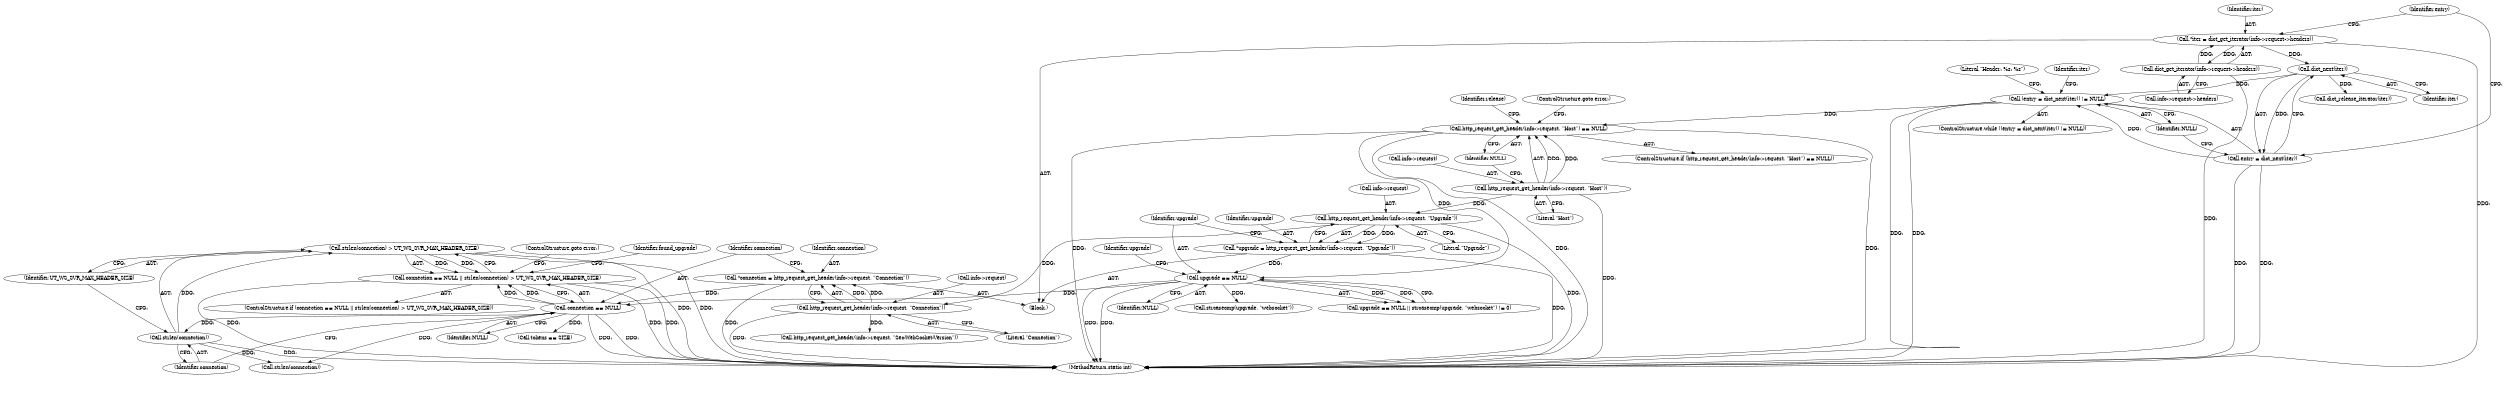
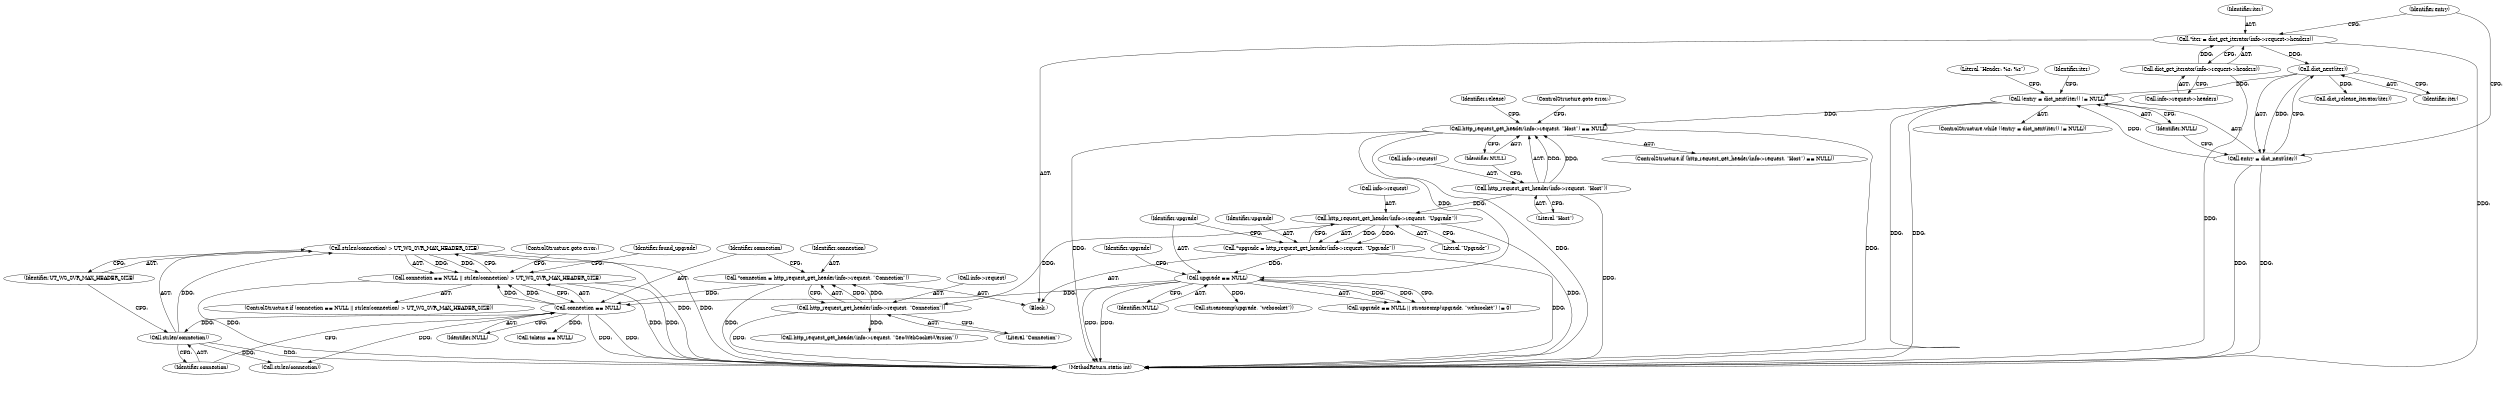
  digraph {
    n1 [label="(Call,strlen(connection) > UT_WS_SVR_MAX_HEADER_SIZE)"]
    n2 [label="(Call,connection == NULL || strlen(connection) > UT_WS_SVR_MAX_HEADER_SIZE)"]
    n3 [label="(Identifier,UT_WS_SVR_MAX_HEADER_SIZE)"]
    n4 [label="(MethodReturn,static int)"]
    n5 [label="(Call,connection == NULL)"]
    n6 [label="(ControlStructure,if (connection == NULL || strlen(connection) > UT_WS_SVR_MAX_HEADER_SIZE))"]
    n7 [label="(Call,strlen(connection))"]
    n8 [label="(Call,strlen(connection))"]
    n9 [label="(Identifier,connection)"]
-   n10 [label="(Call,tokens == SIZE)"]
+   n10 [label="(Call,tokens == NULL)"]
    n11 [label="(Identifier,NULL)"]
    n12 [label="(Call,*connection = http_request_get_header(info->request, \"Connection\"))"]
    n13 [label="(Call,http_request_get_header(info->request, \"Connection\"))"]
    n14 [label="(Block,)"]
    n15 [label="(Call,http_request_get_header(info->request, \"Sec-WebSocket-Version\"))"]
    n16 [label="(Literal,\"Connection\")"]
    n17 [label="(Call,http_request_get_header(info->request, \"Upgrade\"))"]
    n18 [label="(Call,*upgrade = http_request_get_header(info->request, \"Upgrade\"))"]
    n19 [label="(Literal,\"Upgrade\")"]
    n20 [label="(Call,upgrade == NULL)"]
    n21 [label="(Call,http_request_get_header(info->request, \"Host\"))"]
    n22 [label="(Call,http_request_get_header(info->request, \"Host\") == NULL)"]
    n23 [label="(Literal,\"Host\")"]
    n24 [label="(ControlStructure,if (http_request_get_header(info->request, \"Host\") == NULL))"]
    n25 [label="(Identifier,NULL)"]
    n26 [label="(Identifier,NULL)"]
    n27 [label="(Call,strcasecmp(upgrade, \"websocket\"))"]
    n28 [label="(Call,upgrade == NULL || strcasecmp(upgrade, \"websocket\") != 0)"]
    n29 [label="(Call,(entry = dict_next(iter)) != NULL)"]
    n30 [label="(Identifier,NULL)"]
    n31 [label="(ControlStructure,while ((entry = dict_next(iter)) != NULL))"]
    n32 [label="(Call,entry = dict_next(iter))"]
    n33 [label="(Call,dict_next(iter))"]
    n34 [label="(Call,dict_release_iterator(iter))"]
    n35 [label="(Identifier,iter)"]
    n36 [label="(Call,*iter = dict_get_iterator(info->request->headers))"]
    n37 [label="(Call,dict_get_iterator(info->request->headers))"]
    n38 [label="(Call,info->request->headers)"]
    n39 [label="(Literal,\"Header: %s: %s\")"]
    n40 [label="(Identifier,upgrade)"]
    n41 [label="(Identifier,connection)"]
    n42 [label="(Identifier,connection)"]
    n43 [label="(Identifier,iter)"]
    n44 [label="(Identifier,entry)"]
    n45 [label="(Identifier,upgrade)"]
    n46 [label="(Identifier,upgrade)"]
    n47 [label="(Identifier,release)"]
    n48 [label="(ControlStructure,goto error;)"]
    n49 [label="(ControlStructure,goto error;)"]
    n50 [label="(Call,info->request)"]
    n51 [label="(Call,info->request)"]
    n52 [label="(Identifier,iter)"]
    n53 [label="(Call,info->request)"]
    n54 [label="(Identifier,found_upgrade)"]
    n1 -> n2 [label="AST: "]
    n1 -> n2 [label="DDG: "]
    n1 -> n2 [label="DDG: "]
    n1 -> n3 [label="CFG: "]
    n1 -> n4 [label="DDG: "]
    n1 -> n4 [label="DDG: "]
    n2 -> n1 [label="CFG: "]
    n2 -> n4 [label="DDG: "]
    n2 -> n4 [label="DDG: "]
    n2 -> n4 [label="DDG: "]
    n2 -> n5 [label="CFG: "]
    n2 -> n6 [label="AST: "]
    n3 -> n1 [label="AST: "]
    n3 -> n7 [label="CFG: "]
    n5 -> n2 [label="AST: "]
    n5 -> n2 [label="DDG: "]
    n5 -> n2 [label="DDG: "]
    n5 -> n4 [label="DDG: "]
    n5 -> n4 [label="DDG: "]
    n5 -> n7 [label="DDG: "]
    n5 -> n8 [label="DDG: "]
    n5 -> n10 [label="DDG: "]
    n5 -> n11 [label="CFG: "]
    n7 -> n1 [label="AST: "]
    n7 -> n1 [label="DDG: "]
    n7 -> n4 [label="DDG: "]
    n7 -> n8 [label="DDG: "]
    n7 -> n9 [label="CFG: "]
    n9 -> n5 [label="CFG: "]
    n9 -> n7 [label="AST: "]
    n11 -> n5 [label="AST: "]
    n12 -> n4 [label="DDG: "]
    n12 -> n5 [label="DDG: "]
    n12 -> n13 [label="CFG: "]
    n12 -> n14 [label="AST: "]
    n13 -> n4 [label="DDG: "]
    n13 -> n12 [label="AST: "]
    n13 -> n12 [label="DDG: "]
    n13 -> n12 [label="DDG: "]
    n13 -> n15 [label="DDG: "]
    n13 -> n16 [label="CFG: "]
    n16 -> n13 [label="AST: "]
    n17 -> n4 [label="DDG: "]
    n17 -> n13 [label="DDG: "]
    n17 -> n18 [label="AST: "]
    n17 -> n18 [label="DDG: "]
    n17 -> n18 [label="DDG: "]
    n17 -> n19 [label="CFG: "]
    n18 -> n4 [label="DDG: "]
    n18 -> n14 [label="AST: "]
    n18 -> n17 [label="CFG: "]
    n18 -> n20 [label="DDG: "]
    n19 -> n17 [label="AST: "]
    n20 -> n4 [label="DDG: "]
    n20 -> n4 [label="DDG: "]
    n20 -> n5 [label="DDG: "]
    n20 -> n26 [label="CFG: "]
    n20 -> n27 [label="DDG: "]
    n20 -> n28 [label="AST: "]
    n20 -> n28 [label="DDG: "]
    n20 -> n28 [label="DDG: "]
    n21 -> n4 [label="DDG: "]
    n21 -> n17 [label="DDG: "]
    n21 -> n22 [label="AST: "]
    n21 -> n22 [label="DDG: "]
    n21 -> n22 [label="DDG: "]
    n21 -> n23 [label="CFG: "]
    n22 -> n4 [label="DDG: "]
    n22 -> n4 [label="DDG: "]
    n22 -> n4 [label="DDG: "]
    n22 -> n20 [label="DDG: "]
    n22 -> n24 [label="AST: "]
    n22 -> n25 [label="CFG: "]
    n23 -> n21 [label="AST: "]
    n25 -> n21 [label="CFG: "]
    n25 -> n22 [label="AST: "]
    n26 -> n20 [label="AST: "]
    n28 -> n20 [label="CFG: "]
    n29 -> n4 [label="DDG: "]
    n29 -> n4 [label="DDG: "]
    n29 -> n22 [label="DDG: "]
    n29 -> n30 [label="CFG: "]
    n29 -> n31 [label="AST: "]
    n30 -> n29 [label="AST: "]
    n30 -> n32 [label="CFG: "]
    n32 -> n4 [label="DDG: "]
    n32 -> n4 [label="DDG: "]
    n32 -> n29 [label="AST: "]
    n32 -> n29 [label="DDG: "]
    n32 -> n33 [label="CFG: "]
    n33 -> n29 [label="DDG: "]
    n33 -> n32 [label="AST: "]
    n33 -> n32 [label="DDG: "]
    n33 -> n34 [label="DDG: "]
    n33 -> n35 [label="CFG: "]
    n35 -> n33 [label="AST: "]
    n36 -> n4 [label="DDG: "]
    n36 -> n14 [label="AST: "]
    n36 -> n33 [label="DDG: "]
-   n36 -> n37 [label="DDG: "]
+   n36 -> n37 [label="CFG: "]
    n37 -> n4 [label="DDG: "]
    n37 -> n36 [label="AST: "]
    n37 -> n36 [label="DDG: "]
    n37 -> n38 [label="CFG: "]
    n38 -> n37 [label="AST: "]
    n39 -> n29 [label="CFG: "]
    n40 -> n18 [label="AST: "]
    n41 -> n12 [label="AST: "]
    n42 -> n5 [label="AST: "]
    n42 -> n12 [label="CFG: "]
    n43 -> n29 [label="CFG: "]
    n44 -> n32 [label="CFG: "]
    n44 -> n36 [label="CFG: "]
    n45 -> n20 [label="CFG: "]
    n46 -> n18 [label="CFG: "]
    n46 -> n20 [label="AST: "]
    n47 -> n22 [label="CFG: "]
    n48 -> n22 [label="CFG: "]
    n49 -> n2 [label="CFG: "]
    n50 -> n13 [label="AST: "]
    n51 -> n21 [label="AST: "]
    n52 -> n36 [label="AST: "]
    n53 -> n17 [label="AST: "]
    n54 -> n2 [label="CFG: "]
  }
